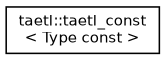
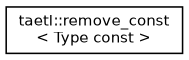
  digraph {
    rankdir=LR
-   n1 [color=black fillcolor=white fontname=Helvetica fontsize=10 height=0.2 label="taetl::taetl_const\l\< Type const \>" shape=record style=filled width=0.4]
+   n1 [color=black fillcolor=white fontname=Helvetica fontsize=10 height=0.2 label="taetl::remove_const\l\< Type const \>" shape=record style=filled width=0.4]
  }
